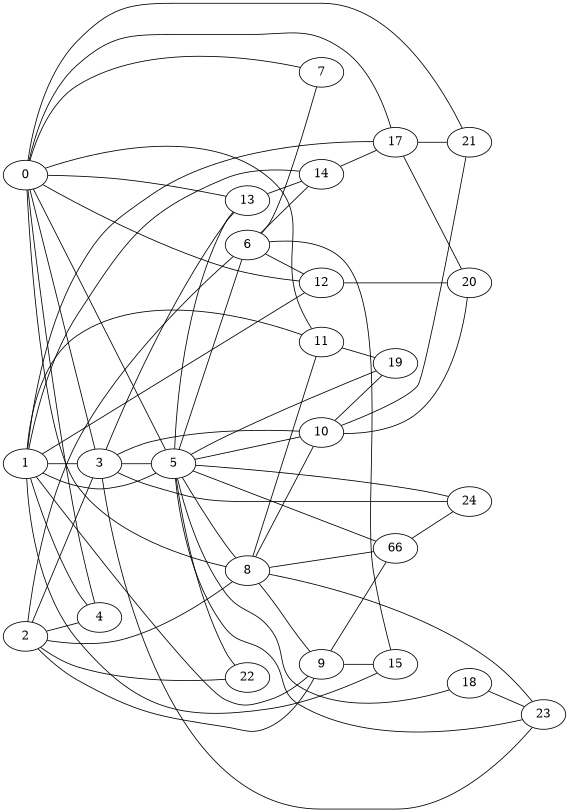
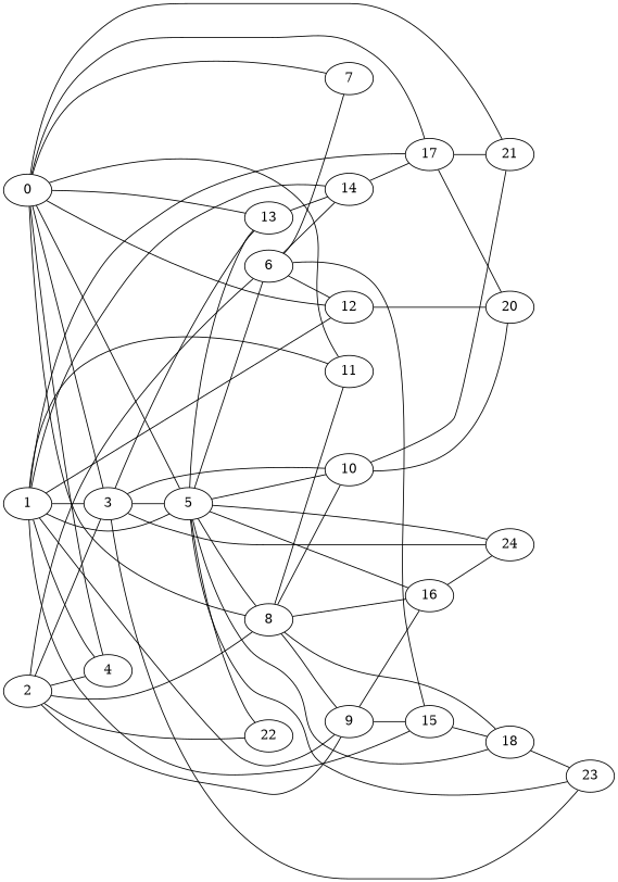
  strict graph {
    rankdir=LR
    edge [is_available=True prob=1.0]
    0
    3
    4
    5
    7
    8
    11
    12
    13
    17
    21
    10
    23
    24
    6
    22
-   16 [label=66]
+   16
    18
-   19
    9
    20
    14
    1
    15
    2
    0 -- 3 [prob=0.228286157879]
    0 -- 4
    0 -- 5 [prob=0.946092854981]
    0 -- 7 [prob=0.0878736569092]
    0 -- 8 [prob=0.443284926379]
    0 -- 11 [prob=0.733976708453]
    0 -- 12 [prob=0.492676686626]
    0 -- 13 [prob=0.36849175965]
    0 -- 17 [prob=0.460759933659]
    0 -- 21 [prob=0.919551747117]
    3 -- 5 [prob=0.435192152986]
    3 -- 13 [prob=0.968675392777]
    3 -- 10 [prob=0.616934906676]
    3 -- 23
    3 -- 24 [prob=0.24663405511]
    5 -- 8 [prob=0.482357113502]
    5 -- 13 [prob=0.38038612005]
    5 -- 10
    5 -- 23 [prob=0.111607620706]
    5 -- 24
    5 -- 6 [prob=0.914635924381]
    5 -- 22 [prob=0.566948112455]
    5 -- 16 [prob=0.636428982627]
    5 -- 18 [prob=0.748217797385]
-   5 -- 19 [prob=0.751516545563]
    8 -- 11 [prob=0.858870694651]
    8 -- 10 [prob=0.0598576979547]
    8 -- 16 [prob=0.441046377721]
-   8 -- 23 [prob=0.784361497002]
+   8 -- 18 [prob=0.784361497002]
    8 -- 9
-   11 -- 19 [prob=0.531738864378]
    12 -- 20 [prob=0.232002937461]
    13 -- 14 [prob=0.174843947942]
    17 -- 21 [prob=0.642185407904]
    17 -- 20 [prob=0.925241344085]
    10 -- 21 [prob=0.326767087491]
-   10 -- 19 [prob=0.48279886958]
    10 -- 20 [prob=0.803991813655]
    6 -- 7 [prob=0.480965971986]
    6 -- 12 [prob=0.16726451969]
    6 -- 14 [prob=0.456665936784]
    6 -- 15 [prob=0.238569323911]
    16 -- 24 [prob=0.88512203306]
    18 -- 23
    9 -- 16 [prob=0.389414663564]
    9 -- 15
    14 -- 17 [prob=0.827830288667]
    1 -- 3 [prob=0.919264301867]
    1 -- 4
    1 -- 5 [prob=0.709081888574]
    1 -- 11 [prob=0.478131258299]
    1 -- 12
    1 -- 17 [prob=0.806981037384]
    1 -- 9 [prob=0.480335483553]
    1 -- 14 [prob=0.238267879251]
    1 -- 15 [prob=0.110218131771]
+   15 -- 18
    2 -- 3
    2 -- 4 [prob=0.0893839904248]
    2 -- 8
    2 -- 6 [prob=0.702059990451]
    2 -- 22 [prob=0.432729756625]
    2 -- 9 [prob=0.706474679623]
  }
